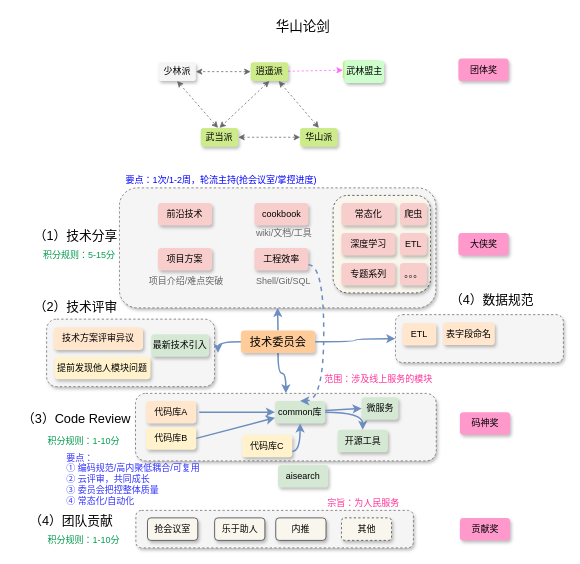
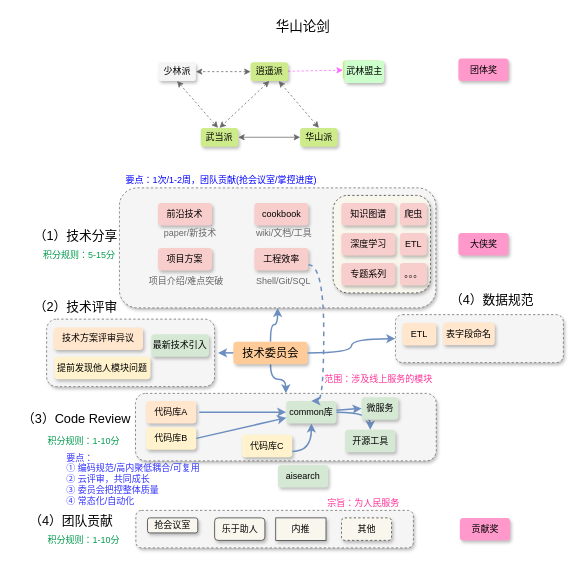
  <mxCell id="0" />
  <mxCell id="1" parent="0" />
  <mxCell id="2" value="" style="rounded=1;whiteSpace=wrap;html=1;fillColor=#f5f5f5;strokeColor=#666666;glass=0;comic=0;shadow=1;dashed=1;fontColor=#333333;" parent="1" vertex="1"><mxGeometry x="180" y="524" width="401" height="90" as="geometry" /></mxCell>
  <mxCell id="3" value="" style="rounded=1;whiteSpace=wrap;html=1;fillColor=#f5f5f5;strokeColor=#666666;glass=0;comic=0;shadow=1;dashed=1;fontColor=#333333;" parent="1" vertex="1"><mxGeometry x="158.5" y="250" width="422" height="160" as="geometry" /></mxCell>
  <mxCell id="4" value="前沿技术" style="rounded=1;whiteSpace=wrap;html=1;fillColor=#f8cecc;strokeColor=none;glass=0;comic=0;shadow=1;" parent="1" vertex="1"><mxGeometry x="210" y="270" width="72" height="30" as="geometry" /></mxCell>
  <mxCell id="5" value="代码库A" style="rounded=1;whiteSpace=wrap;html=1;fillColor=#ffe6cc;strokeColor=none;glass=0;comic=0;shadow=1;" parent="1" vertex="1"><mxGeometry x="194" y="534" width="67" height="30" as="geometry" /></mxCell>
  <mxCell id="6" value="代码库B" style="rounded=1;whiteSpace=wrap;html=1;fillColor=#fff2cc;strokeColor=none;glass=0;comic=0;shadow=1;" parent="1" vertex="1"><mxGeometry x="194" y="569" width="67" height="30" as="geometry" /></mxCell>
- <mxCell id="7" value="common库" style="rounded=1;whiteSpace=wrap;html=1;fillColor=#d5e8d4;strokeColor=none;glass=0;comic=0;shadow=1;labelBackgroundColor=none;labelBorderColor=none;" parent="1" vertex="1"><mxGeometry x="366" y="534" width="67" height="30" as="geometry" /></mxCell>
+ <mxCell id="7" value="common库" style="rounded=1;whiteSpace=wrap;html=1;fillColor=#d5e8d4;strokeColor=none;glass=0;comic=0;shadow=1;labelBackgroundColor=none;labelBorderColor=none;" parent="1" vertex="1"><mxGeometry x="381" y="534" width="67" height="30" as="geometry" /></mxCell>
  <mxCell id="8" value="" style="rounded=0;comic=0;jumpSize=11;orthogonalLoop=1;jettySize=auto;html=1;shadow=0;strokeColor=#6c8ebf;strokeWidth=2;fontSize=13;fillColor=#dae8fc;entryX=0;entryY=0.5;entryDx=0;entryDy=0;" parent="1" target="7" edge="1"><mxGeometry relative="1" as="geometry"><mxPoint x="265" y="549" as="sourcePoint" /><mxPoint x="204.5" y="559.333" as="targetPoint" /></mxGeometry></mxCell>
  <mxCell id="9" value="" style="rounded=0;comic=0;jumpSize=11;orthogonalLoop=1;jettySize=auto;html=1;shadow=0;strokeColor=#6c8ebf;strokeWidth=2;fontSize=13;fillColor=#dae8fc;exitX=1;exitY=0.5;exitDx=0;exitDy=0;entryX=0;entryY=0.75;entryDx=0;entryDy=0;" parent="1" source="6" target="7" edge="1"><mxGeometry relative="1" as="geometry"><mxPoint x="362.5" y="549" as="sourcePoint" /><mxPoint x="398.5" y="554" as="targetPoint" /></mxGeometry></mxCell>
  <mxCell id="10" value="（1）技术分享" style="text;html=1;resizable=0;autosize=1;align=center;verticalAlign=middle;points=[];fillColor=none;strokeColor=none;rounded=0;shadow=1;glass=0;dashed=1;comic=0;fontSize=17;" parent="1" vertex="1"><mxGeometry x="34.5" y="300" width="130" height="30" as="geometry" /></mxCell>
  <mxCell id="11" value="（3）Code Review" style="text;html=1;resizable=0;autosize=1;align=center;verticalAlign=middle;points=[];fillColor=none;strokeColor=none;rounded=0;shadow=1;glass=0;dashed=1;comic=0;fontSize=17;" parent="1" vertex="1"><mxGeometry x="20.5" y="544" width="160" height="30" as="geometry" /></mxCell>
  <mxCell id="12" value="范围：涉及线上服务的模块" style="text;html=1;resizable=0;points=[];autosize=1;align=left;verticalAlign=top;spacingTop=-4;fontSize=12;fontColor=#FF3399;" parent="1" vertex="1"><mxGeometry x="429.5" y="495" width="160" height="20" as="geometry" /></mxCell>
  <mxCell id="13" value="华山论剑" style="text;html=1;resizable=0;autosize=1;align=center;verticalAlign=middle;points=[];fillColor=none;strokeColor=none;rounded=0;shadow=1;glass=0;dashed=1;comic=0;fontSize=18;" parent="1" vertex="1"><mxGeometry x="363" y="20" width="80" height="30" as="geometry" /></mxCell>
  <mxCell id="14" value="项目方案" style="rounded=1;whiteSpace=wrap;html=1;fillColor=#f8cecc;strokeColor=none;glass=0;comic=0;shadow=1;" parent="1" vertex="1"><mxGeometry x="210" y="330" width="72" height="30" as="geometry" /></mxCell>
  <mxCell id="15" value="（4）团队贡献" style="text;html=1;resizable=0;autosize=1;align=center;verticalAlign=middle;points=[];fillColor=none;strokeColor=none;rounded=0;shadow=1;glass=0;dashed=1;comic=0;fontSize=17;" parent="1" vertex="1"><mxGeometry x="28.5" y="680" width="130" height="30" as="geometry" /></mxCell>
  <mxCell id="16" value="" style="rounded=1;whiteSpace=wrap;html=1;fillColor=#f5f5f5;strokeColor=#666666;glass=0;comic=0;shadow=1;dashed=1;fontColor=#333333;" parent="1" vertex="1"><mxGeometry x="180.5" y="680" width="370" height="50" as="geometry" /></mxCell>
- <mxCell id="17" value="抢会议室" style="rounded=1;whiteSpace=wrap;html=1;fillColor=#f9f7ed;strokeColor=#36393d;glass=0;comic=0;shadow=1;" parent="1" vertex="1"><mxGeometry x="196" y="690" width="67" height="30" as="geometry" /></mxCell>
+ <mxCell id="17" value="抢会议室" style="rounded=1;whiteSpace=wrap;html=1;fillColor=#f9f7ed;strokeColor=#36393d;glass=0;comic=0;shadow=1;" parent="1" vertex="1"><mxGeometry x="196" y="690" width="67" height="20" as="geometry" /></mxCell>
  <mxCell id="18" value="贡献奖" style="rounded=1;whiteSpace=wrap;html=1;fillColor=#FF99CC;strokeColor=none;glass=0;comic=0;shadow=1;" parent="1" vertex="1"><mxGeometry x="612.5" y="690" width="67" height="30" as="geometry" /></mxCell>
- <mxCell id="19" value="码神奖" style="rounded=1;whiteSpace=wrap;html=1;fillColor=#FF99CC;strokeColor=none;glass=0;comic=0;shadow=1;" parent="1" vertex="1"><mxGeometry x="612.5" y="549" width="67" height="30" as="geometry" /></mxCell>
  <mxCell id="20" value="大侠奖" style="rounded=1;whiteSpace=wrap;html=1;fillColor=#FF99CC;strokeColor=none;glass=0;comic=0;shadow=1;" parent="1" vertex="1"><mxGeometry x="610.5" y="310" width="67" height="30" as="geometry" /></mxCell>
  <mxCell id="21" value="乐于助人" style="rounded=1;whiteSpace=wrap;html=1;fillColor=#f9f7ed;strokeColor=#36393d;glass=0;comic=0;shadow=1;" parent="1" vertex="1"><mxGeometry x="285.5" y="690" width="67" height="30" as="geometry" /></mxCell>
- <mxCell id="22" value="内推" style="rounded=1;whiteSpace=wrap;html=1;fillColor=#f9f7ed;strokeColor=#36393d;glass=0;comic=0;shadow=1;" parent="1" vertex="1"><mxGeometry x="367" y="690" width="67" height="30" as="geometry" /></mxCell>
+ <mxCell id="22" value="内推" style="whiteSpace=wrap;html=1;fillColor=#f9f7ed;strokeColor=#36393d;glass=0;comic=0;shadow=1;rounded=0;" parent="1" vertex="1"><mxGeometry x="367" y="690" width="67" height="30" as="geometry" /></mxCell>
  <mxCell id="23" value="" style="edgeStyle=orthogonalEdgeStyle;curved=1;rounded=0;comic=0;jumpSize=11;orthogonalLoop=1;jettySize=auto;html=1;shadow=0;strokeColor=#6c8ebf;strokeWidth=2;fontSize=13;fillColor=#dae8fc;exitX=0.5;exitY=0;exitDx=0;exitDy=0;entryX=0.5;entryY=1;entryDx=0;entryDy=0;" parent="1" source="32" target="3" edge="1"><mxGeometry relative="1" as="geometry"><mxPoint x="256.5" y="310" as="sourcePoint" /><mxPoint x="245.5" y="460" as="targetPoint" /></mxGeometry></mxCell>
  <mxCell id="24" value="" style="edgeStyle=orthogonalEdgeStyle;curved=1;rounded=0;comic=0;jumpSize=11;orthogonalLoop=1;jettySize=auto;html=1;shadow=0;strokeColor=#6c8ebf;strokeWidth=2;fontSize=13;fillColor=#dae8fc;exitX=0.5;exitY=1;exitDx=0;exitDy=0;entryX=0.5;entryY=0;entryDx=0;entryDy=0;" parent="1" source="32" target="2" edge="1"><mxGeometry relative="1" as="geometry"><mxPoint x="455.5" y="464" as="sourcePoint" /><mxPoint x="356.5" y="424" as="targetPoint" /></mxGeometry></mxCell>
  <mxCell id="25" value="代码库C" style="rounded=1;whiteSpace=wrap;html=1;fillColor=#fff2cc;strokeColor=none;glass=0;comic=0;shadow=1;" parent="1" vertex="1"><mxGeometry x="322" y="579" width="67" height="30" as="geometry" /></mxCell>
  <mxCell id="26" value="" style="edgeStyle=orthogonalEdgeStyle;curved=1;rounded=0;comic=0;jumpSize=11;orthogonalLoop=1;jettySize=auto;html=1;shadow=0;strokeColor=#6c8ebf;strokeWidth=2;fontSize=13;fillColor=#dae8fc;exitX=1;exitY=0.75;exitDx=0;exitDy=0;entryX=0.5;entryY=1;entryDx=0;entryDy=0;" parent="1" source="25" target="7" edge="1"><mxGeometry relative="1" as="geometry"><mxPoint x="271.5" y="594" as="sourcePoint" /><mxPoint x="398.5" y="544" as="targetPoint" /></mxGeometry></mxCell>
  <mxCell id="27" value="工程效率" style="rounded=1;whiteSpace=wrap;html=1;fillColor=#f8cecc;strokeColor=none;glass=0;comic=0;shadow=1;" parent="1" vertex="1"><mxGeometry x="338.5" y="330" width="72" height="30" as="geometry" /></mxCell>
- <mxCell id="28" value="要点：1次/1-2周，轮流主持(抢会议室/掌控进度)" style="text;html=1;resizable=0;points=[];autosize=1;align=left;verticalAlign=top;spacingTop=-4;fontSize=12;fontColor=#0000FF;" parent="1" vertex="1"><mxGeometry x="164.5" y="230" width="270" height="20" as="geometry" /></mxCell>
+ <mxCell id="28" value="要点：1次/1-2周，团队贡献(抢会议室/掌控进度)" style="text;html=1;resizable=0;points=[];autosize=1;align=left;verticalAlign=top;spacingTop=-4;fontSize=12;fontColor=#0000FF;" parent="1" vertex="1"><mxGeometry x="164.5" y="230" width="270" height="20" as="geometry" /></mxCell>
  <mxCell id="29" value="要点：&lt;br&gt;① 编码规范/高内聚低耦合/可复用&lt;br&gt;② 云评审，共同成长&lt;br&gt;③ 委员会把控整体质量&lt;br&gt;④ 常态化/自动化" style="text;html=1;resizable=0;points=[];autosize=1;align=left;verticalAlign=top;spacingTop=-4;fontSize=12;fontColor=#3333FF;" parent="1" vertex="1"><mxGeometry x="85.5" y="600" width="190" height="70" as="geometry" /></mxCell>
  <mxCell id="30" value="cookbook" style="rounded=1;whiteSpace=wrap;html=1;fillColor=#f8cecc;strokeColor=none;glass=0;comic=0;shadow=1;" parent="1" vertex="1"><mxGeometry x="338.5" y="270" width="72" height="30" as="geometry" /></mxCell>
  <mxCell id="31" value="宗旨：为人民服务" style="text;html=1;resizable=0;points=[];autosize=1;align=left;verticalAlign=top;spacingTop=-4;fontSize=12;fontColor=#FF3399;" parent="1" vertex="1"><mxGeometry x="434" y="660" width="110" height="20" as="geometry" /></mxCell>
- <mxCell id="32" value="技术委员会" style="rounded=1;whiteSpace=wrap;html=1;fillColor=#ffcc99;strokeColor=none;glass=0;comic=0;shadow=1;fontSize=15;" parent="1" vertex="1"><mxGeometry x="320.5" y="440" width="99" height="30" as="geometry" /></mxCell>
+ <mxCell id="32" value="技术委员会" style="rounded=1;whiteSpace=wrap;html=1;fillColor=#ffcc99;strokeColor=none;glass=0;comic=0;shadow=1;fontSize=15;" parent="1" vertex="1"><mxGeometry x="310.5" y="455" width="99" height="30" as="geometry" /></mxCell>
  <mxCell id="33" value="" style="edgeStyle=orthogonalEdgeStyle;curved=1;rounded=0;comic=0;jumpSize=11;orthogonalLoop=1;jettySize=auto;html=1;shadow=0;strokeColor=#6c8ebf;strokeWidth=2;fontSize=13;fillColor=#dae8fc;exitX=1;exitY=0.75;exitDx=0;exitDy=0;entryX=0.5;entryY=0;entryDx=0;entryDy=0;dashed=1;" parent="1" source="27" target="7" edge="1"><mxGeometry relative="1" as="geometry"><mxPoint x="299.5" y="460" as="sourcePoint" /><mxPoint x="364.5" y="420" as="targetPoint" /><Array as="points"><mxPoint x="431" y="353" /><mxPoint x="431" y="534" /></Array></mxGeometry></mxCell>
  <mxCell id="34" value="" style="rounded=1;whiteSpace=wrap;html=1;fillColor=#f9f7ed;strokeColor=#36393d;glass=0;comic=0;shadow=1;dashed=1;" parent="1" vertex="1"><mxGeometry x="443.5" y="260" width="130" height="130" as="geometry" /></mxCell>
- <mxCell id="35" value="常态化" style="rounded=1;whiteSpace=wrap;html=1;fillColor=#f8cecc;strokeColor=none;glass=0;comic=0;shadow=1;" parent="1" vertex="1"><mxGeometry x="454.5" y="270" width="72" height="30" as="geometry" /></mxCell>
+ <mxCell id="35" value="知识图谱" style="rounded=1;whiteSpace=wrap;html=1;fillColor=#f8cecc;strokeColor=none;glass=0;comic=0;shadow=1;" parent="1" vertex="1"><mxGeometry x="454.5" y="270" width="72" height="30" as="geometry" /></mxCell>
  <mxCell id="36" value="深度学习" style="rounded=1;whiteSpace=wrap;html=1;fillColor=#f8cecc;strokeColor=none;glass=0;comic=0;shadow=1;" parent="1" vertex="1"><mxGeometry x="454.5" y="310" width="72" height="30" as="geometry" /></mxCell>
  <mxCell id="37" value="专题系列" style="rounded=1;whiteSpace=wrap;html=1;fillColor=#f8cecc;strokeColor=none;glass=0;comic=0;shadow=1;" parent="1" vertex="1"><mxGeometry x="454.5" y="350" width="72" height="30" as="geometry" /></mxCell>
  <mxCell id="38" value="爬虫" style="rounded=1;whiteSpace=wrap;html=1;fillColor=#f8cecc;strokeColor=none;glass=0;comic=0;shadow=1;" parent="1" vertex="1"><mxGeometry x="532.5" y="270" width="36" height="30" as="geometry" /></mxCell>
  <mxCell id="39" value="ETL" style="rounded=1;whiteSpace=wrap;html=1;fillColor=#f8cecc;strokeColor=none;glass=0;comic=0;shadow=1;" parent="1" vertex="1"><mxGeometry x="532.5" y="310" width="36" height="30" as="geometry" /></mxCell>
  <mxCell id="40" value="。。。" style="rounded=1;whiteSpace=wrap;html=1;fillColor=#f8cecc;strokeColor=none;glass=0;comic=0;shadow=1;" parent="1" vertex="1"><mxGeometry x="532.5" y="350" width="36" height="30" as="geometry" /></mxCell>
- <mxCell id="41" value="开源工具" style="rounded=1;whiteSpace=wrap;html=1;fillColor=#d5e8d4;strokeColor=none;glass=0;comic=0;shadow=1;labelBackgroundColor=none;labelBorderColor=none;" parent="1" vertex="1"><mxGeometry x="449.5" y="572.5" width="67" height="30" as="geometry" /></mxCell>
+ <mxCell id="41" value="开源工具" style="rounded=1;whiteSpace=wrap;html=1;fillColor=#d5e8d4;strokeColor=none;glass=0;comic=0;shadow=1;labelBackgroundColor=none;labelBorderColor=none;" parent="1" vertex="1"><mxGeometry x="459.5" y="572.5" width="67" height="30" as="geometry" /></mxCell>
  <mxCell id="42" value="" style="edgeStyle=orthogonalEdgeStyle;curved=1;rounded=0;comic=0;jumpSize=11;orthogonalLoop=1;jettySize=auto;html=1;shadow=0;strokeColor=#6c8ebf;strokeWidth=2;fontSize=13;fillColor=#dae8fc;exitX=1;exitY=0.5;exitDx=0;exitDy=0;entryX=0.5;entryY=0;entryDx=0;entryDy=0;" parent="1" source="7" target="41" edge="1"><mxGeometry relative="1" as="geometry"><mxPoint x="345.5" y="460" as="sourcePoint" /><mxPoint x="379.5" y="420" as="targetPoint" /></mxGeometry></mxCell>
+ <mxCell id="43" value="paper/新技术" style="text;html=1;resizable=0;points=[];autosize=1;align=left;verticalAlign=top;spacingTop=-4;fontSize=12;fontColor=#666666;" parent="1" vertex="1"><mxGeometry x="215.5" y="300" width="90" height="20" as="geometry" /></mxCell>
  <mxCell id="44" value="wiki/文档/工具" style="text;html=1;resizable=0;points=[];autosize=1;align=left;verticalAlign=top;spacingTop=-4;fontSize=12;fontColor=#666666;" parent="1" vertex="1"><mxGeometry x="338.5" y="300" width="90" height="20" as="geometry" /></mxCell>
  <mxCell id="45" value="项目介绍/难点突破" style="text;html=1;resizable=0;points=[];autosize=1;align=left;verticalAlign=top;spacingTop=-4;fontSize=12;fontColor=#666666;" parent="1" vertex="1"><mxGeometry x="196" y="365" width="110" height="20" as="geometry" /></mxCell>
  <mxCell id="46" value="Shell/Git/SQL" style="text;html=1;resizable=0;points=[];autosize=1;align=left;verticalAlign=top;spacingTop=-4;fontSize=12;fontColor=#666666;" parent="1" vertex="1"><mxGeometry x="338.5" y="365" width="90" height="20" as="geometry" /></mxCell>
  <mxCell id="47" value="武当派" style="rounded=1;whiteSpace=wrap;html=1;fillColor=#cdeb8b;strokeColor=none;glass=0;comic=0;shadow=1;" parent="1" vertex="1"><mxGeometry x="267" y="170" width="50" height="25" as="geometry" /></mxCell>
  <mxCell id="48" value="" style="edgeStyle=none;rounded=0;orthogonalLoop=1;jettySize=auto;html=1;dashed=1;startArrow=none;startFill=0;endArrow=classic;endFill=1;strokeColor=#FF66FF;fontSize=15;fontColor=#666666;" parent="1" source="49" target="50" edge="1"><mxGeometry relative="1" as="geometry" /></mxCell>
  <mxCell id="49" value="逍遥派" style="rounded=1;whiteSpace=wrap;html=1;fillColor=#cdeb8b;strokeColor=none;glass=0;comic=0;shadow=1;" parent="1" vertex="1"><mxGeometry x="333.5" y="82.5" width="50" height="25" as="geometry" /></mxCell>
  <mxCell id="50" value="逍遥派" style="rounded=1;whiteSpace=wrap;html=1;fillColor=#cdeb8b;strokeColor=none;glass=0;comic=0;shadow=1;" parent="1" vertex="1"><mxGeometry x="456.5" y="80" width="50" height="25" as="geometry" /></mxCell>
  <mxCell id="51" value="华山派" style="rounded=1;whiteSpace=wrap;html=1;fillColor=#cdeb8b;strokeColor=none;glass=0;comic=0;shadow=1;" parent="1" vertex="1"><mxGeometry x="399.5" y="170" width="50" height="25" as="geometry" /></mxCell>
  <mxCell id="52" value="" style="rounded=0;orthogonalLoop=1;jettySize=auto;html=1;dashed=1;strokeColor=#666666;fontSize=15;fontColor=#666666;endArrow=classic;endFill=1;startArrow=classic;startFill=1;exitX=0.75;exitY=1;exitDx=0;exitDy=0;entryX=0.5;entryY=0;entryDx=0;entryDy=0;" parent="1" source="49" target="51" edge="1"><mxGeometry relative="1" as="geometry"><mxPoint x="386.5" y="102.5" as="sourcePoint" /><mxPoint x="466.5" y="102.5" as="targetPoint" /></mxGeometry></mxCell>
  <mxCell id="53" value="" style="rounded=0;orthogonalLoop=1;jettySize=auto;html=1;dashed=1;strokeColor=#666666;fontSize=15;fontColor=#666666;endArrow=classic;endFill=1;startArrow=classic;startFill=1;exitX=0.5;exitY=1;exitDx=0;exitDy=0;entryX=0.5;entryY=0;entryDx=0;entryDy=0;" parent="1" source="49" target="47" edge="1"><mxGeometry relative="1" as="geometry"><mxPoint x="374" y="115" as="sourcePoint" /><mxPoint x="434.5" y="180" as="targetPoint" /></mxGeometry></mxCell>
- <mxCell id="54" value="" style="rounded=0;orthogonalLoop=1;jettySize=auto;html=1;dashed=1;strokeColor=#666666;fontSize=15;fontColor=#666666;endArrow=classic;endFill=1;startArrow=classic;startFill=1;exitX=1;exitY=0.5;exitDx=0;exitDy=0;entryX=0;entryY=0.5;entryDx=0;entryDy=0;" parent="1" source="47" target="51" edge="1"><mxGeometry relative="1" as="geometry"><mxPoint x="384" y="125" as="sourcePoint" /><mxPoint x="444.5" y="190" as="targetPoint" /></mxGeometry></mxCell>
+ <mxCell id="54" value="" style="rounded=0;orthogonalLoop=1;jettySize=auto;html=1;dashed=0;strokeColor=#666666;fontSize=15;fontColor=#666666;endArrow=classic;endFill=1;startArrow=classic;startFill=1;exitX=1;exitY=0.5;exitDx=0;exitDy=0;entryX=0;entryY=0.5;entryDx=0;entryDy=0;" parent="1" source="47" target="51" edge="1"><mxGeometry relative="1" as="geometry"><mxPoint x="384" y="125" as="sourcePoint" /><mxPoint x="444.5" y="190" as="targetPoint" /></mxGeometry></mxCell>
  <mxCell id="55" value="武林盟主" style="rounded=1;whiteSpace=wrap;html=1;fillColor=#CCFFCC;strokeColor=none;glass=0;comic=0;shadow=1;" parent="1" vertex="1"><mxGeometry x="458.5" y="80" width="53" height="30" as="geometry" /></mxCell>
  <mxCell id="56" value="团体奖" style="rounded=1;whiteSpace=wrap;html=1;fillColor=#FF99CC;strokeColor=none;glass=0;comic=0;shadow=1;" parent="1" vertex="1"><mxGeometry x="610.5" y="77.5" width="67" height="30" as="geometry" /></mxCell>
  <mxCell id="57" value="其他" style="rounded=1;whiteSpace=wrap;html=1;fillColor=#f9f7ed;strokeColor=#36393d;glass=0;comic=0;shadow=1;dashed=1;" parent="1" vertex="1"><mxGeometry x="454.5" y="690" width="67" height="30" as="geometry" /></mxCell>
  <mxCell id="58" value="积分规则：5-15分" style="text;html=1;resizable=0;points=[];autosize=1;align=left;verticalAlign=top;spacingTop=-4;fontSize=12;fontColor=#00994D;" parent="1" vertex="1"><mxGeometry x="54.5" y="330" width="110" height="20" as="geometry" /></mxCell>
  <mxCell id="59" value="积分规则：1-10分" style="text;html=1;resizable=0;points=[];autosize=1;align=left;verticalAlign=top;spacingTop=-4;fontSize=12;fontColor=#00994D;" parent="1" vertex="1"><mxGeometry x="60.5" y="577.5" width="110" height="20" as="geometry" /></mxCell>
  <mxCell id="60" value="积分规则：1-10分" style="text;html=1;resizable=0;points=[];autosize=1;align=left;verticalAlign=top;spacingTop=-4;fontSize=12;fontColor=#00994D;" parent="1" vertex="1"><mxGeometry x="60.5" y="710" width="110" height="20" as="geometry" /></mxCell>
  <mxCell id="61" value="少林派" style="rounded=1;whiteSpace=wrap;html=1;fillColor=#f5f5f5;strokeColor=none;glass=0;comic=0;shadow=1;" parent="1" vertex="1"><mxGeometry x="210.5" y="82.5" width="50" height="25" as="geometry" /></mxCell>
  <mxCell id="62" value="" style="rounded=0;orthogonalLoop=1;jettySize=auto;html=1;dashed=1;strokeColor=#666666;fontSize=15;fontColor=#666666;endArrow=classic;endFill=1;startArrow=classic;startFill=1;exitX=0.5;exitY=1;exitDx=0;exitDy=0;" parent="1" source="61" edge="1"><mxGeometry relative="1" as="geometry"><mxPoint x="361.5" y="115" as="sourcePoint" /><mxPoint x="290" y="170" as="targetPoint" /></mxGeometry></mxCell>
  <mxCell id="63" value="" style="rounded=0;orthogonalLoop=1;jettySize=auto;html=1;dashed=1;strokeColor=#666666;fontSize=15;fontColor=#666666;endArrow=classic;endFill=1;startArrow=classic;startFill=1;exitX=0;exitY=0.5;exitDx=0;exitDy=0;entryX=1;entryY=0.5;entryDx=0;entryDy=0;" parent="1" source="49" target="61" edge="1"><mxGeometry relative="1" as="geometry"><mxPoint x="371.5" y="125" as="sourcePoint" /><mxPoint x="312" y="190" as="targetPoint" /></mxGeometry></mxCell>
  <mxCell id="64" value="微服务" style="rounded=1;whiteSpace=wrap;html=1;fillColor=#d5e8d4;strokeColor=none;glass=0;comic=0;shadow=1;labelBackgroundColor=none;labelBorderColor=none;" parent="1" vertex="1"><mxGeometry x="481.5" y="529" width="49" height="30" as="geometry" /></mxCell>
  <mxCell id="65" value="" style="rounded=0;comic=0;jumpSize=11;orthogonalLoop=1;jettySize=auto;html=1;shadow=0;strokeColor=#6c8ebf;strokeWidth=2;fontSize=13;fillColor=#dae8fc;entryX=0;entryY=0.5;entryDx=0;entryDy=0;" parent="1" source="7" target="64" edge="1"><mxGeometry relative="1" as="geometry"><mxPoint x="450" y="540" as="sourcePoint" /><mxPoint x="503" y="583" as="targetPoint" /></mxGeometry></mxCell>
  <mxCell id="66" value="aisearch" style="rounded=1;whiteSpace=wrap;html=1;fillColor=#d5e8d4;strokeColor=none;glass=0;comic=0;shadow=1;labelBackgroundColor=none;labelBorderColor=none;" parent="1" vertex="1"><mxGeometry x="370" y="619.5" width="67" height="30" as="geometry" /></mxCell>
  <mxCell id="67" value="（2）技术评审" style="text;html=1;resizable=0;autosize=1;align=center;verticalAlign=middle;points=[];fillColor=none;strokeColor=none;rounded=0;shadow=1;glass=0;dashed=1;comic=0;fontSize=17;" parent="1" vertex="1"><mxGeometry x="34.5" y="395" width="130" height="30" as="geometry" /></mxCell>
  <mxCell id="68" value="" style="rounded=1;whiteSpace=wrap;html=1;fillColor=#f5f5f5;strokeColor=#666666;glass=0;comic=0;shadow=1;dashed=1;fontColor=#333333;" parent="1" vertex="1"><mxGeometry x="61.5" y="425" width="224" height="90" as="geometry" /></mxCell>
  <mxCell id="69" value="技术方案评审异议" style="rounded=1;whiteSpace=wrap;html=1;fillColor=#ffe6cc;strokeColor=none;glass=0;comic=0;shadow=1;" parent="1" vertex="1"><mxGeometry x="71" y="436" width="119" height="30" as="geometry" /></mxCell>
  <mxCell id="70" value="提前发现他人模块问题" style="rounded=1;whiteSpace=wrap;html=1;fillColor=#fff2cc;strokeColor=none;glass=0;comic=0;shadow=1;" parent="1" vertex="1"><mxGeometry x="72" y="475" width="128" height="30" as="geometry" /></mxCell>
  <mxCell id="71" value="最新技术引入" style="rounded=1;whiteSpace=wrap;html=1;fillColor=#d5e8d4;strokeColor=none;glass=0;comic=0;shadow=1;labelBackgroundColor=none;labelBorderColor=none;" parent="1" vertex="1"><mxGeometry x="201" y="445" width="77" height="30" as="geometry" /></mxCell>
  <mxCell id="72" value="" style="edgeStyle=orthogonalEdgeStyle;curved=1;rounded=0;comic=0;jumpSize=11;orthogonalLoop=1;jettySize=auto;html=1;shadow=0;strokeColor=#6c8ebf;strokeWidth=2;fontSize=13;fillColor=#dae8fc;exitX=0;exitY=0.5;exitDx=0;exitDy=0;" parent="1" source="32" edge="1"><mxGeometry relative="1" as="geometry"><mxPoint x="189" y="421.5" as="sourcePoint" /><mxPoint x="290" y="470" as="targetPoint" /></mxGeometry></mxCell>
  <mxCell id="73" value="" style="rounded=1;whiteSpace=wrap;html=1;fillColor=#f5f5f5;strokeColor=#666666;glass=0;comic=0;shadow=1;dashed=1;fontColor=#333333;" vertex="1" parent="1"><mxGeometry x="526.5" y="419" width="224" height="64" as="geometry" /></mxCell>
  <mxCell id="74" value="ETL" style="rounded=1;whiteSpace=wrap;html=1;fillColor=#ffe6cc;strokeColor=none;glass=0;comic=0;shadow=1;" vertex="1" parent="1"><mxGeometry x="536" y="430" width="45" height="30" as="geometry" /></mxCell>
  <mxCell id="75" value="表字段命名" style="rounded=1;whiteSpace=wrap;html=1;fillColor=#ffe6cc;strokeColor=none;glass=0;comic=0;shadow=1;" vertex="1" parent="1"><mxGeometry x="590" y="429.5" width="69" height="30" as="geometry" /></mxCell>
  <mxCell id="76" value="（4）数据规范" style="text;html=1;resizable=0;autosize=1;align=center;verticalAlign=middle;points=[];fillColor=none;strokeColor=none;rounded=0;shadow=1;glass=0;dashed=1;comic=0;fontSize=17;" vertex="1" parent="1"><mxGeometry x="589.5" y="385" width="130" height="30" as="geometry" /></mxCell>
  <mxCell id="77" value="" style="edgeStyle=orthogonalEdgeStyle;curved=1;rounded=0;comic=0;jumpSize=11;orthogonalLoop=1;jettySize=auto;html=1;shadow=0;strokeColor=#6c8ebf;strokeWidth=2;fontSize=13;fillColor=#dae8fc;exitX=1;exitY=0.5;exitDx=0;exitDy=0;entryX=0;entryY=0.5;entryDx=0;entryDy=0;" edge="1" parent="1" source="32" target="73"><mxGeometry relative="1" as="geometry"><mxPoint x="380" y="480" as="sourcePoint" /><mxPoint x="391" y="534" as="targetPoint" /></mxGeometry></mxCell>
